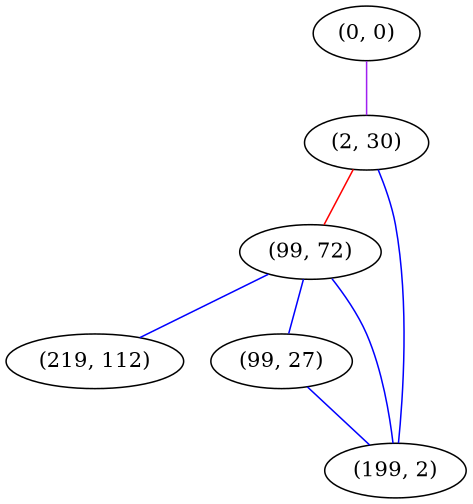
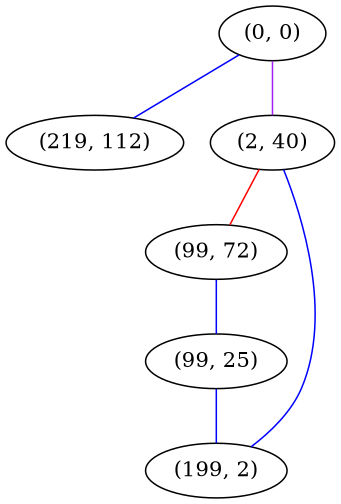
  graph {
    edge [color=blue weight=3]
    "(99, 72)"
    "(219, 112)"
-   "(99, 27)"
+   "(99, 27)" [label="(99, 25)"]
    "(199, 2)"
    "(0, 0)"
-   "(2, 40)" [label="(2, 30)"]
-   "(99, 72)" -- "(219, 112)"
+   "(2, 40)"
+   "(0, 0)" -- "(219, 112)"
    "(99, 72)" -- "(99, 27)" [weight=1]
-   "(99, 72)" -- "(199, 2)"
    "(99, 27)" -- "(199, 2)"
    "(0, 0)" -- "(2, 40)" [color=purple weight=4]
    "(2, 40)" -- "(99, 72)" [color=red weight=1]
    "(2, 40)" -- "(199, 2)" [weight=1]
  }
